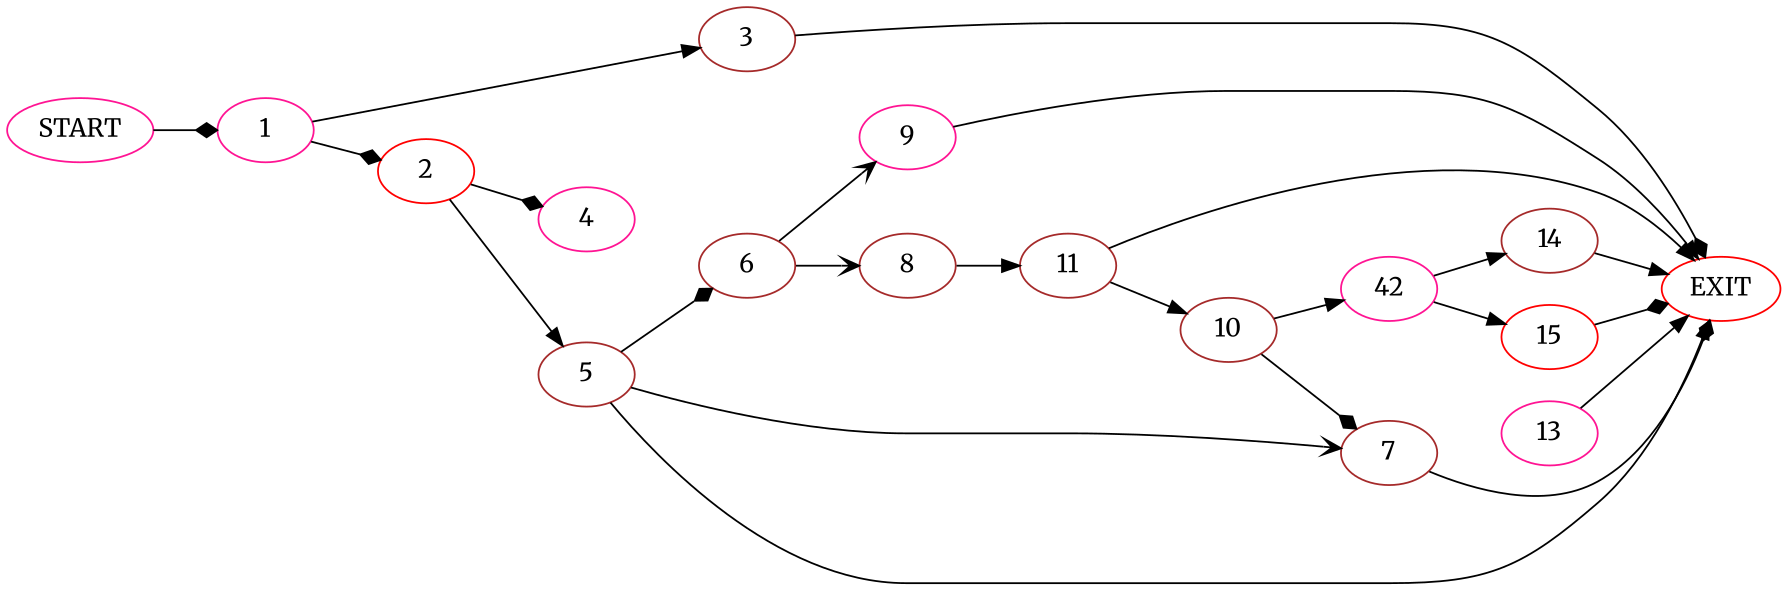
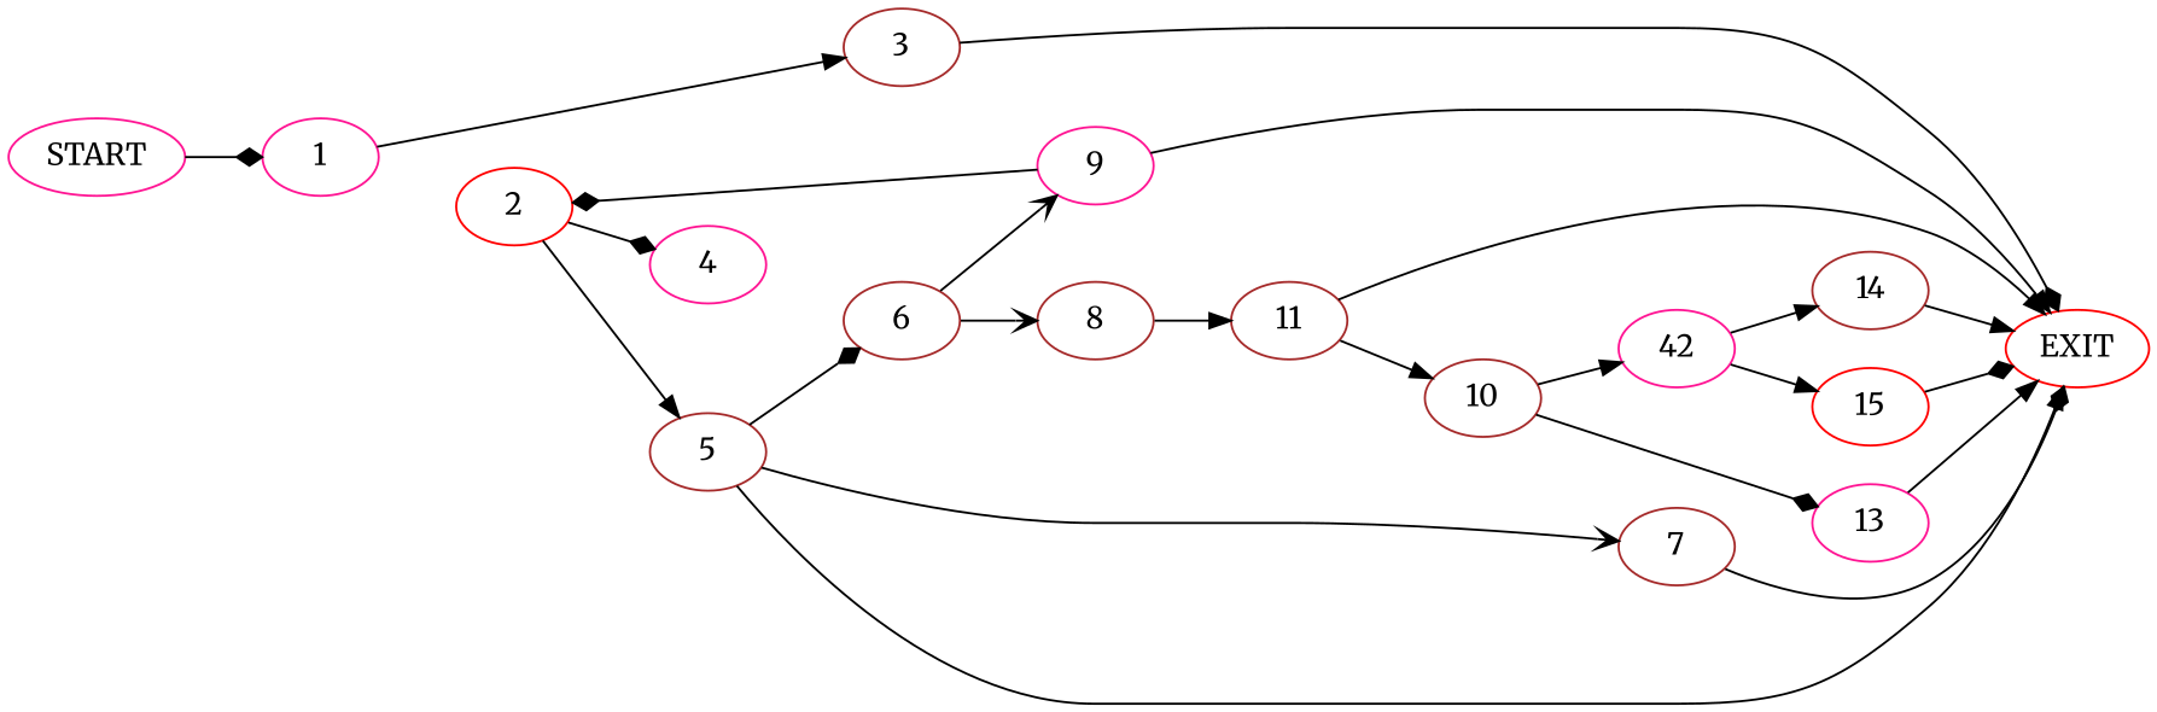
  digraph {
    fontname=Merriweather
    rankdir=LR
    node [color=brown fontname=Merriweather]
    edge [arrowhead=normal fontname=Merriweather]
    n1 [color=deeppink label=START]
    1 [color=deeppink]
    2 [color=red]
    3
    n5 [color=red label=EXIT]
    4 [color=deeppink]
    5
    6
    7
    8
    9 [color=deeppink]
    11
    n13 [color=deeppink label=42]
    10
    13 [color=deeppink]
    14
    15 [color=red]
    n1 -> 1 [arrowhead=diamond]
-   1 -> 2 [arrowhead=diamond]
+   9 -> 2 [arrowhead=diamond]
    1 -> 3
    2 -> 4 [arrowhead=diamond]
    2 -> 5
    3 -> n5 [arrowhead=diamond]
    5 -> n5
    5 -> 6 [arrowhead=diamond]
    5 -> 7 [arrowhead=vee]
    6 -> 8 [arrowhead=vee]
    6 -> 9 [arrowhead=vee]
    7 -> n5 [arrowhead=diamond]
    8 -> 11
    9 -> n5
    11 -> n5
    11 -> 10
    n13 -> 14
    n13 -> 15
    10 -> n13
-   10 -> 7 [arrowhead=diamond]
+   10 -> 13 [arrowhead=diamond]
    13 -> n5
    14 -> n5
    15 -> n5 [arrowhead=diamond]
  }
